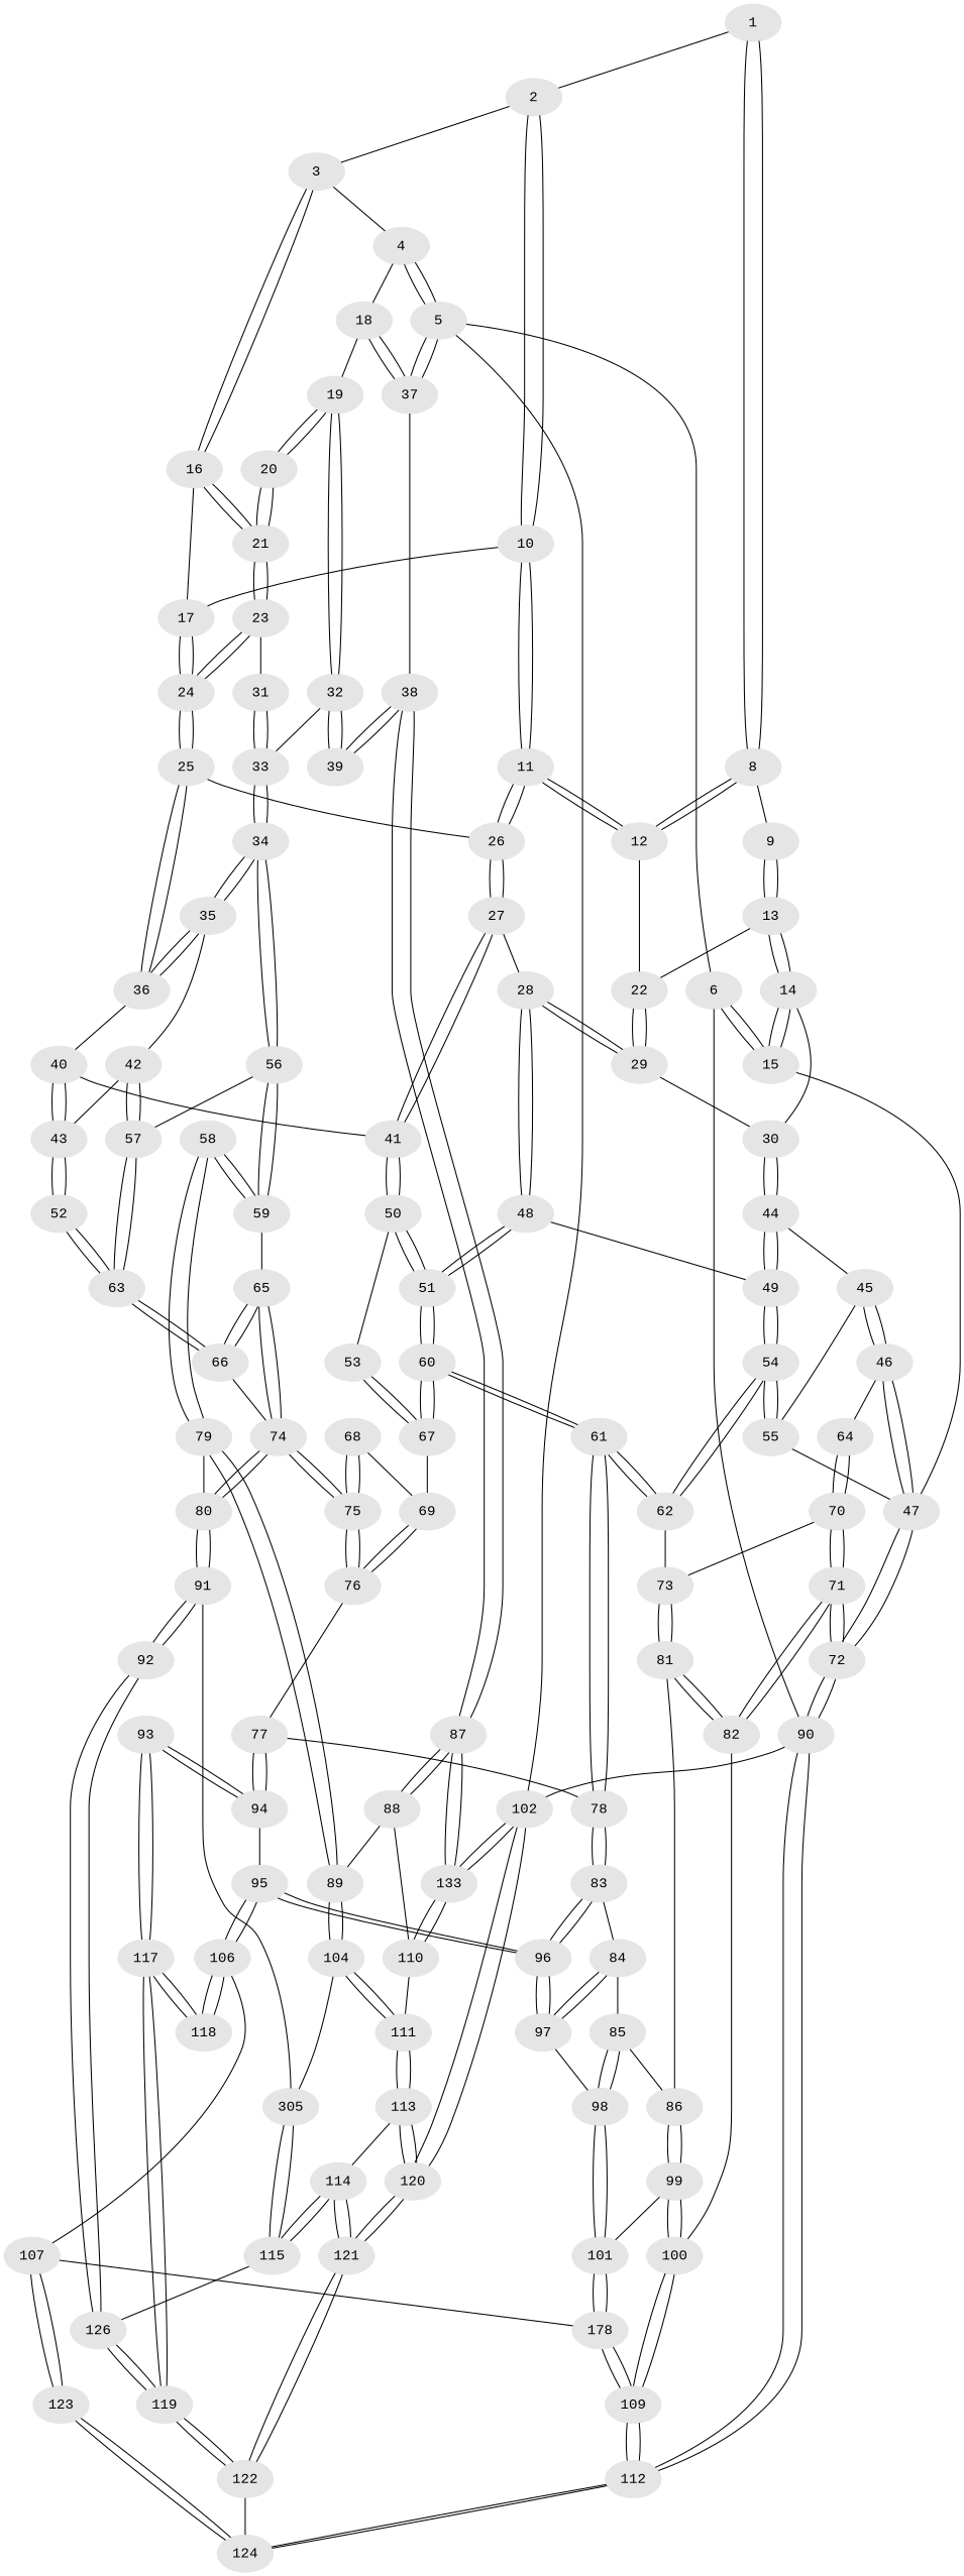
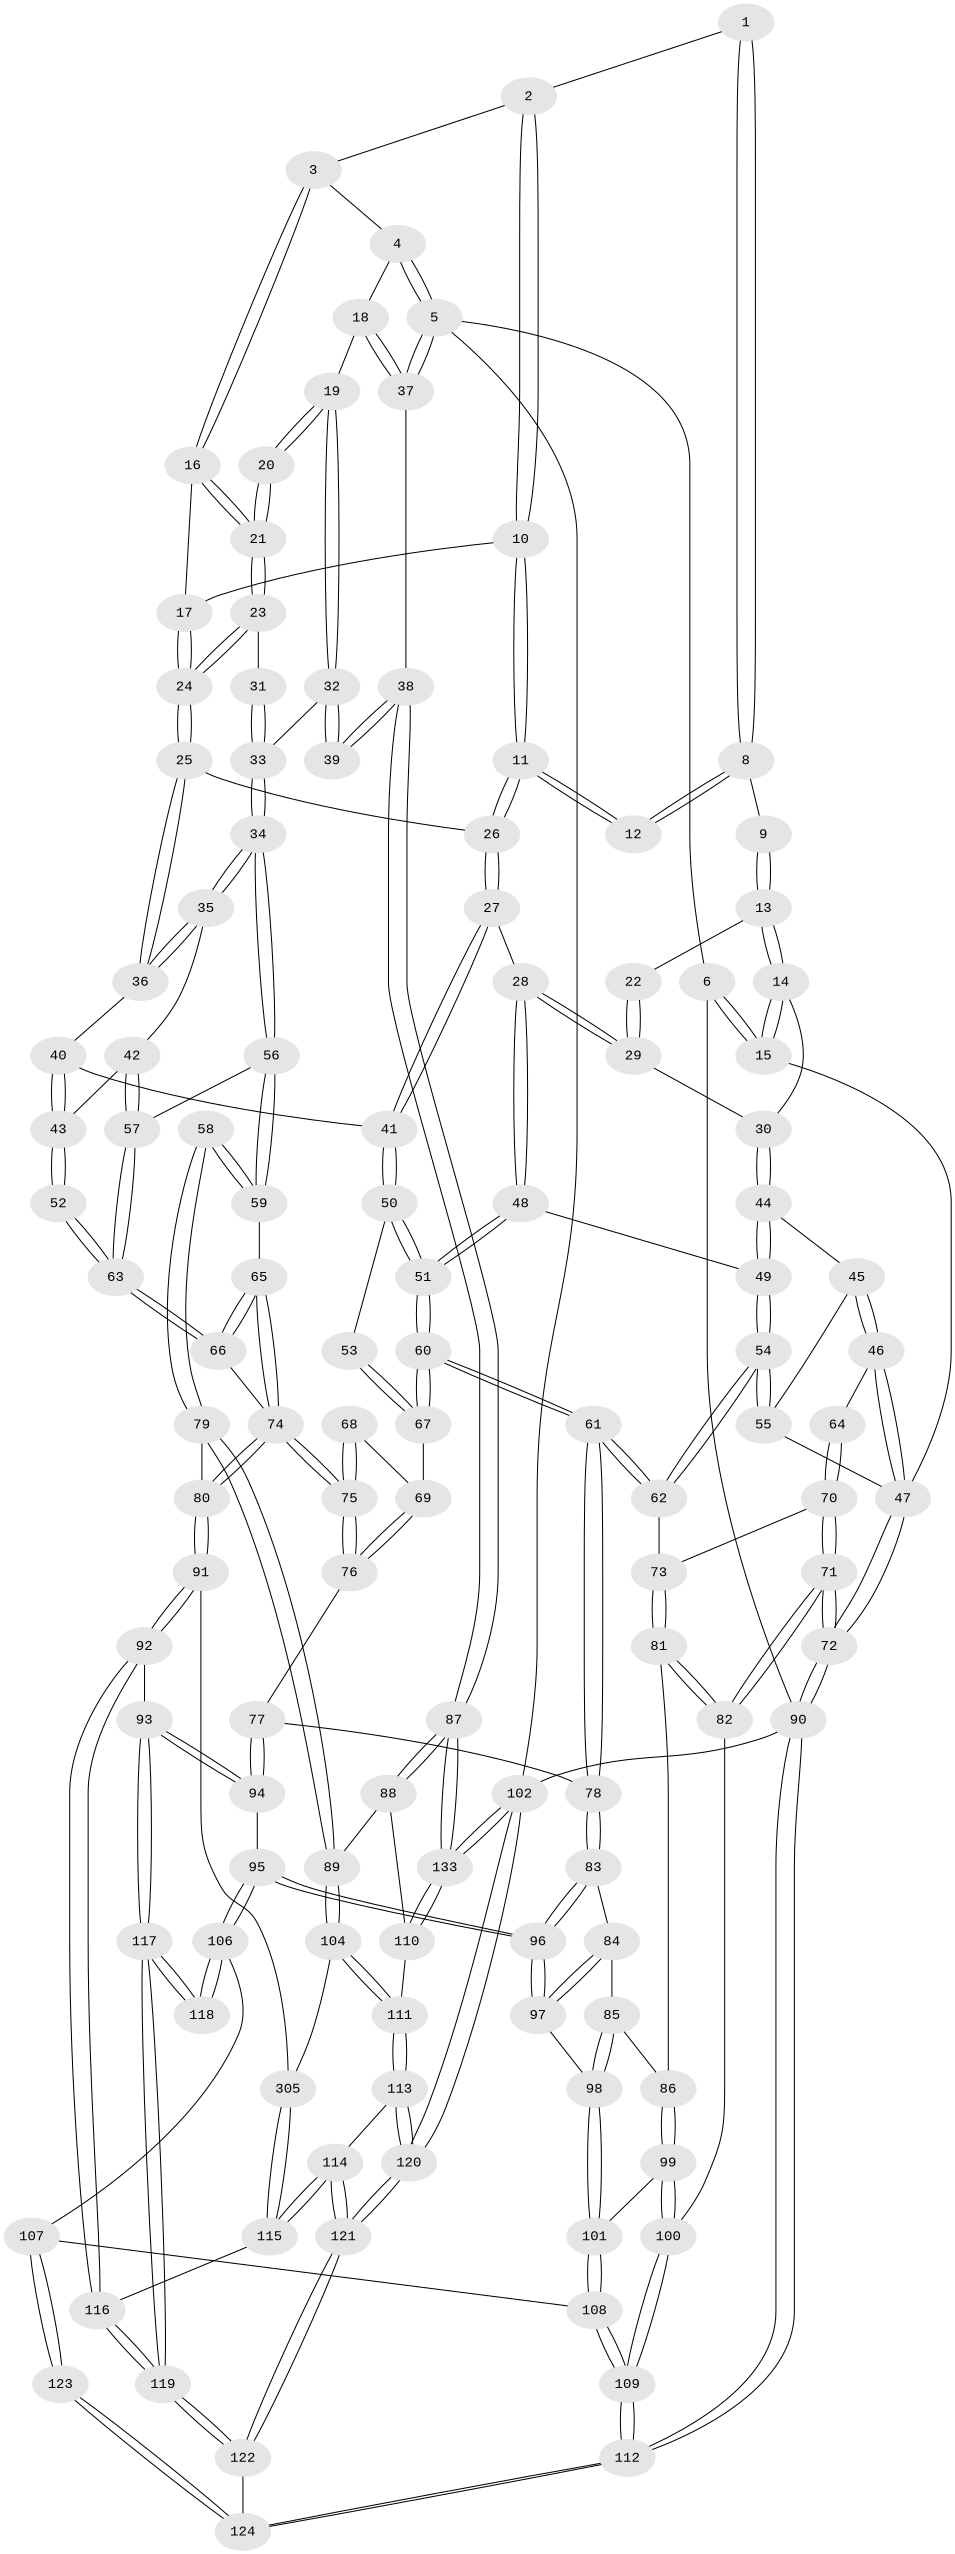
  graph {
    fontname="Liberation Mono"
    node [color=gray90 fontname="Liberation Mono" style=filled]
    edge [fontname="Liberation Mono"]
    1
    2
    8
    3
    10
    9
    12
    4
    16
    11
    17
    5
    18
    21
    6
    37
    102
    19
    15
    90
    38
    n22 [label=133]
    120
    47
    112
    13
    22
    14
    26
    24
    27
    29
    30
    44
    72
    23
    25
    20
    32
    33
    39
    31
    36
    40
    28
    41
    48
    50
    49
    51
    45
    34
    35
    56
    42
    57
    59
    43
    87
    88
    58
    79
    52
    53
    63
    46
    55
    54
    64
    70
    60
    62
    67
    61
    66
    69
    73
    65
    80
    89
    74
    78
    83
    81
    71
    75
    68
    76
    77
    82
    100
    86
    91
    94
    95
    84
    96
    104
    92
    n100 [label=305]
    99
    109
    85
    97
    98
    101
    110
    111
    124
    93
-   116 [label=126]
+   116
    115
    117
    119
    118
    106
    107
-   108 [label=178]
+   108
    121
    113
    123
    114
    122
    1 -- 2
    1 -- 8
    1 -- 8
    2 -- 3
    2 -- 10
    2 -- 10
    8 -- 9
    8 -- 12
    8 -- 12
    3 -- 4
    3 -- 16
    3 -- 16
    10 -- 11
    10 -- 11
    10 -- 17
    9 -- 13
    9 -- 13
-   12 -- 22
    4 -- 5
    4 -- 5
    4 -- 18
    16 -- 17
    16 -- 21
    16 -- 21
    11 -- 12
    11 -- 12
    11 -- 26
    11 -- 26
    17 -- 24
    17 -- 24
    5 -- 6
    5 -- 37
    5 -- 37
    5 -- 102
    18 -- 37
    18 -- 37
    18 -- 19
    21 -- 23
    21 -- 23
    6 -- 15
    6 -- 15
    6 -- 90
    37 -- 38
    102 -- n22
    102 -- n22
    102 -- 120
    102 -- 120
    19 -- 20
    19 -- 20
    19 -- 32
    19 -- 32
    15 -- 47
    90 -- 102
    90 -- 112
    90 -- 112
    38 -- 39
    38 -- 39
    38 -- 87
    38 -- 87
    n22 -- 110
    n22 -- 110
    120 -- 121
    120 -- 121
    47 -- 72
    47 -- 72
    112 -- 124
    112 -- 124
    13 -- 22
    13 -- 14
    13 -- 14
    22 -- 29
    22 -- 29
    14 -- 15
    14 -- 15
    14 -- 30
    26 -- 27
    26 -- 27
    24 -- 25
    24 -- 25
    27 -- 28
    27 -- 41
    27 -- 41
    29 -- 30
    30 -- 44
    30 -- 44
    44 -- 49
    44 -- 49
    44 -- 45
    72 -- 90
    72 -- 90
    23 -- 24
    23 -- 24
    23 -- 31
    25 -- 26
    25 -- 36
    25 -- 36
    20 -- 21
    20 -- 21
    32 -- 33
    32 -- 39
    32 -- 39
    33 -- 34
    33 -- 34
    31 -- 33
    31 -- 33
    36 -- 40
    40 -- 41
    40 -- 43
    40 -- 43
    28 -- 29
    28 -- 29
    28 -- 48
    28 -- 48
    41 -- 50
    41 -- 50
    48 -- 49
    48 -- 51
    48 -- 51
    50 -- 51
    50 -- 51
    50 -- 53
    49 -- 54
    49 -- 54
    51 -- 60
    51 -- 60
    45 -- 46
    45 -- 46
    45 -- 55
    34 -- 35
    34 -- 35
    34 -- 56
    34 -- 56
    35 -- 36
    35 -- 36
    35 -- 42
    56 -- 57
    56 -- 59
    56 -- 59
    42 -- 57
    42 -- 57
    42 -- 43
    57 -- 63
    57 -- 63
    59 -- 65
    43 -- 52
    43 -- 52
    87 -- n22
    87 -- n22
    87 -- 88
    87 -- 88
    88 -- 89
    88 -- 110
    58 -- 59
    58 -- 59
    58 -- 79
    58 -- 79
    79 -- 80
    79 -- 89
    79 -- 89
    52 -- 63
    52 -- 63
    53 -- 67
    53 -- 67
    63 -- 66
    63 -- 66
    46 -- 47
    46 -- 47
    46 -- 64
    55 -- 47
    54 -- 55
    54 -- 55
    54 -- 62
    54 -- 62
    64 -- 70
    64 -- 70
    70 -- 73
    70 -- 71
    70 -- 71
    60 -- 67
    60 -- 67
    60 -- 61
    60 -- 61
    62 -- 73
    67 -- 69
    61 -- 62
    61 -- 62
    61 -- 78
    61 -- 78
    66 -- 74
    69 -- 76
    69 -- 76
    73 -- 81
    73 -- 81
    65 -- 66
    65 -- 66
    65 -- 74
    65 -- 74
    80 -- 91
    80 -- 91
    89 -- 104
    89 -- 104
    74 -- 80
    74 -- 80
    74 -- 75
    74 -- 75
    78 -- 83
    78 -- 83
    83 -- 84
    83 -- 96
    83 -- 96
    81 -- 82
    81 -- 82
    81 -- 86
    71 -- 72
    71 -- 72
    71 -- 82
    71 -- 82
    75 -- 76
    75 -- 76
    68 -- 69
    68 -- 75
    68 -- 75
    76 -- 77
    77 -- 78
    77 -- 94
    77 -- 94
    82 -- 100
    100 -- 109
    100 -- 109
    86 -- 99
    86 -- 99
    91 -- 92
    91 -- 92
    91 -- n100
    94 -- 95
    95 -- 96
    95 -- 96
    95 -- 106
    95 -- 106
    84 -- 85
    84 -- 97
    84 -- 97
    96 -- 97
    96 -- 97
    104 -- n100
    104 -- 111
    104 -- 111
+   92 -- 93
    92 -- 116
    92 -- 116
    n100 -- 115
    n100 -- 115
    99 -- 100
    99 -- 100
    99 -- 101
    109 -- 112
    109 -- 112
    85 -- 86
    85 -- 98
    85 -- 98
    97 -- 98
    98 -- 101
    98 -- 101
    101 -- 108
    101 -- 108
    110 -- 111
    111 -- 113
    111 -- 113
    93 -- 94
    93 -- 94
    93 -- 117
    93 -- 117
    116 -- 119
    116 -- 119
    115 -- 116
    117 -- 119
    117 -- 119
    117 -- 118
    117 -- 118
    119 -- 122
    119 -- 122
    106 -- 118
    106 -- 118
    106 -- 107
    107 -- 108
    107 -- 123
    107 -- 123
    108 -- 109
    108 -- 109
    121 -- 122
    121 -- 122
    113 -- 120
    113 -- 120
    113 -- 114
    123 -- 124
    123 -- 124
    114 -- 115
    114 -- 115
    114 -- 121
    114 -- 121
    122 -- 124
  }
